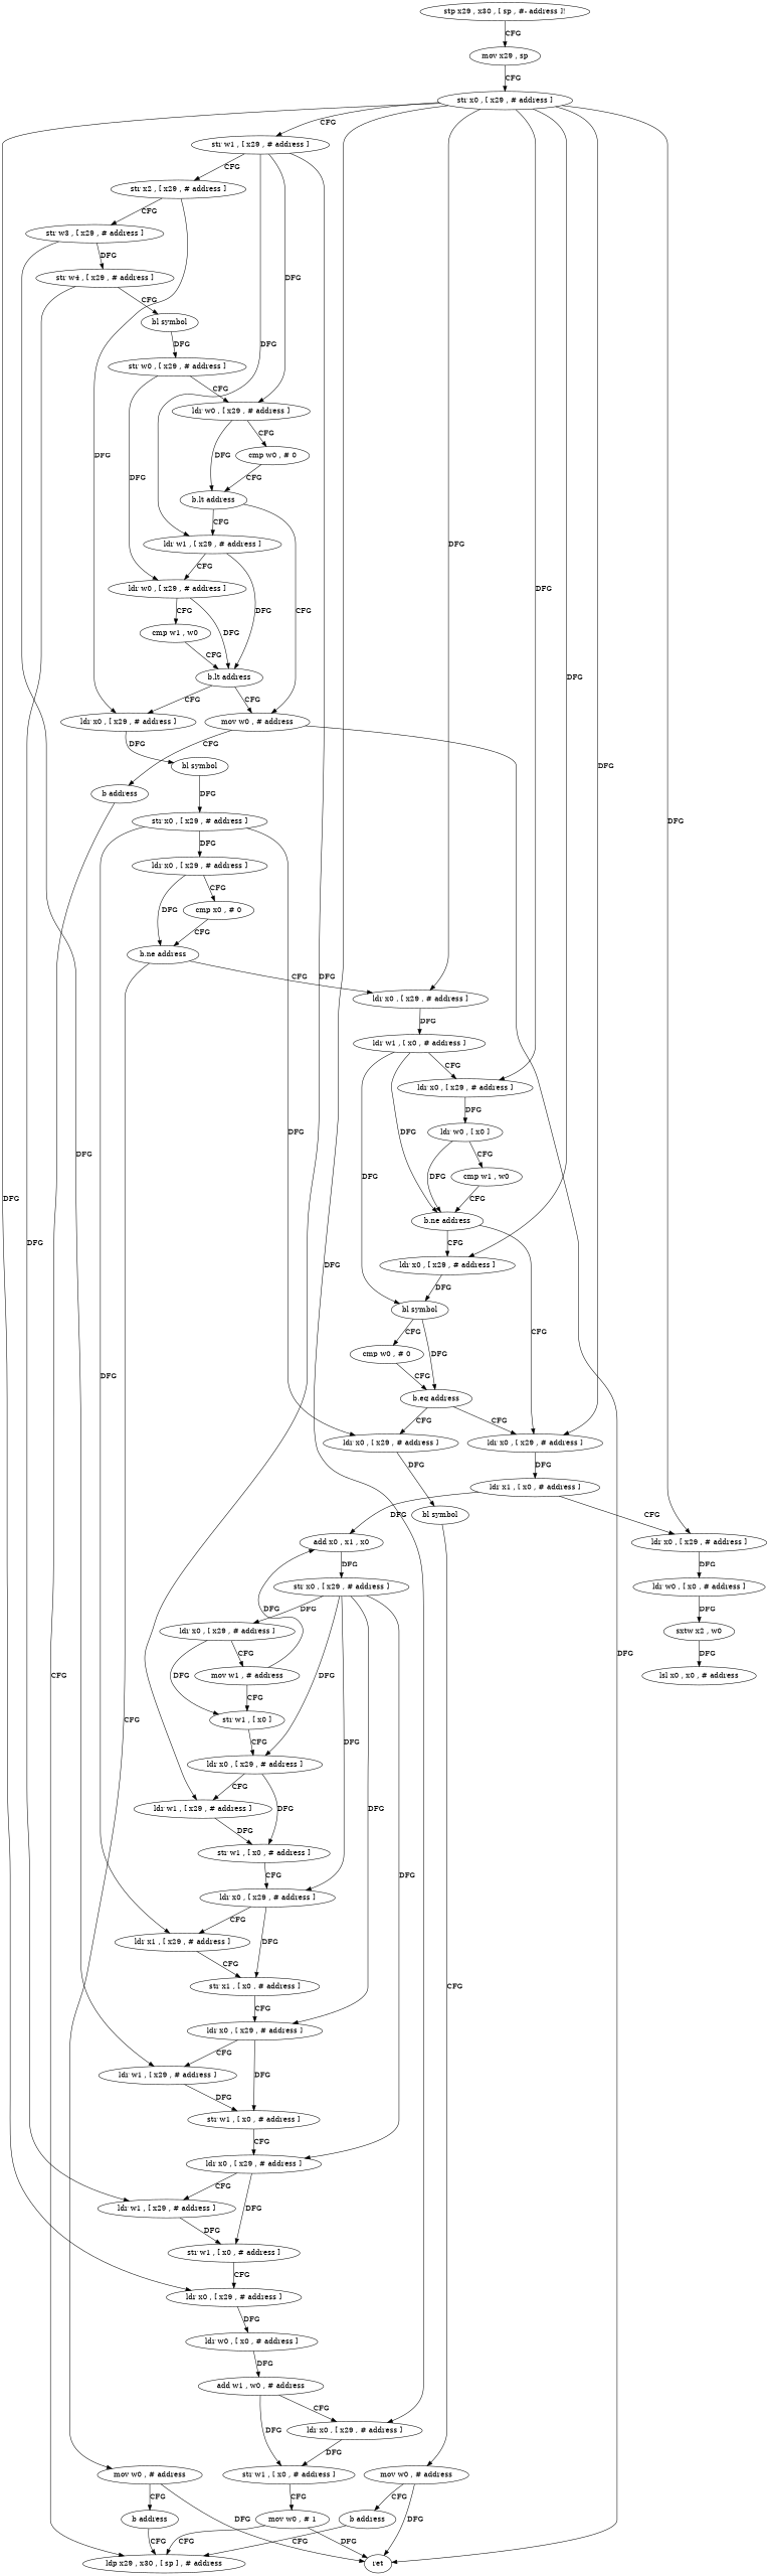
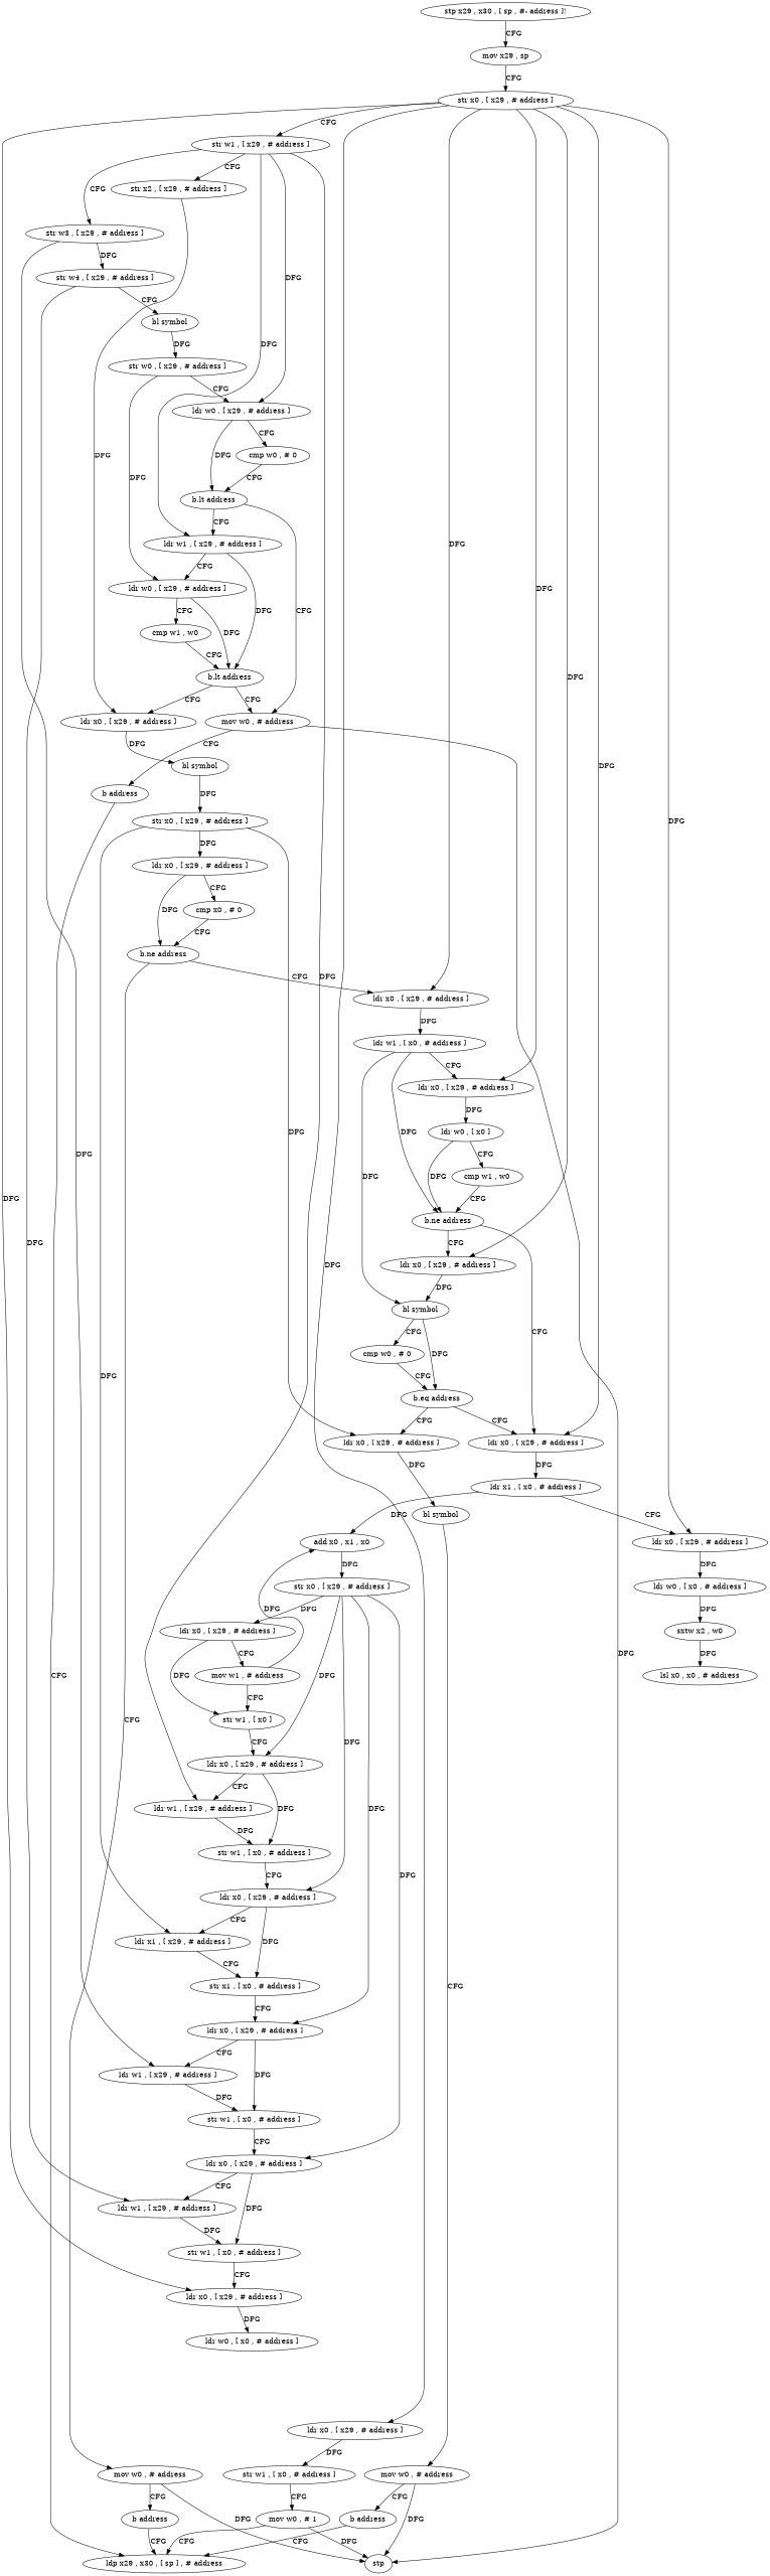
  digraph {
    n1 [label="stp x29 , x30 , [ sp , #- address ]!"]
    n2 [label="mov x29 , sp"]
    n3 [label="str x0 , [ x29 , # address ]"]
    n4 [label="str w1 , [ x29 , # address ]"]
    n5 [label="ldr x0 , [ x29 , # address ]"]
    n6 [label="ldr x0 , [ x29 , # address ]"]
    n7 [label="ldr x0 , [ x29 , # address ]"]
    n8 [label="ldr x0 , [ x29 , # address ]"]
    n9 [label="ldr x0 , [ x29 , # address ]"]
    n10 [label="ldr x0 , [ x29 , # address ]"]
    n11 [label="ldr x0 , [ x29 , # address ]"]
    n12 [label="str x2 , [ x29 , # address ]"]
    n13 [label="ldr w0 , [ x29 , # address ]"]
    n14 [label="ldr w1 , [ x29 , # address ]"]
    n15 [label="ldr w1 , [ x29 , # address ]"]
    n16 [label="ldr w1 , [ x0 , # address ]"]
    n17 [label="ldr w0 , [ x0 ]"]
    n18 [label="ldr x1 , [ x0 , # address ]"]
    n19 [label="bl symbol"]
    n20 [label="ldr w0 , [ x0 , # address ]"]
    n21 [label="ldr w0 , [ x0 , # address ]"]
    n22 [label="str w1 , [ x0 , # address ]"]
    n23 [label="str w3 , [ x29 , # address ]"]
    n24 [label="ldr x0 , [ x29 , # address ]"]
    n25 [label="cmp w0 , # 0"]
    n26 [label="b.lt address"]
    n27 [label="ldr w0 , [ x29 , # address ]"]
    n28 [label="b.lt address"]
    n29 [label="str w1 , [ x0 , # address ]"]
    n30 [label="str w4 , [ x29 , # address ]"]
    n31 [label="ldr w1 , [ x29 , # address ]"]
    n32 [label="bl symbol"]
    n33 [label="bl symbol"]
    n34 [label="ldr w1 , [ x29 , # address ]"]
    n35 [label="str w1 , [ x0 , # address ]"]
    n36 [label="str w0 , [ x29 , # address ]"]
    n37 [label="str w1 , [ x0 , # address ]"]
    n38 [label="cmp w1 , w0"]
    n39 [label="mov w0 , # address"]
    n40 [label="b address"]
-   n41 [label=ret]
+   n41 [label=stp]
    n42 [label="ldp x29 , x30 , [ sp ] , # address"]
    n43 [label="str x0 , [ x29 , # address ]"]
    n44 [label="ldr x0 , [ x29 , # address ]"]
    n45 [label="ldr x1 , [ x29 , # address ]"]
    n46 [label="ldr x0 , [ x29 , # address ]"]
    n47 [label="cmp x0 , # 0"]
    n48 [label="b.ne address"]
    n49 [label="str x1 , [ x0 , # address ]"]
    n50 [label="bl symbol"]
    n51 [label="mov w0 , # address"]
    n52 [label="b address"]
    n53 [label="b.ne address"]
    n54 [label="cmp w0 , # 0"]
    n55 [label="b.eq address"]
    n56 [label="cmp w1 , w0"]
    n57 [label="add x0 , x1 , x0"]
    n58 [label="str x0 , [ x29 , # address ]"]
    n59 [label="sxtw x2 , w0"]
    n60 [label="lsl x0 , x0 , # address"]
    n61 [label="ldr x0 , [ x29 , # address ]"]
    n62 [label="ldr x0 , [ x29 , # address ]"]
    n63 [label="ldr x0 , [ x29 , # address ]"]
    n64 [label="ldr x0 , [ x29 , # address ]"]
    n65 [label="ldr x0 , [ x29 , # address ]"]
    n66 [label="mov w1 , # address"]
    n67 [label="str w1 , [ x0 ]"]
-   n68 [label="add w1 , w0 , # address"]
    n69 [label="mov w0 , # 1"]
    n70 [label="mov w0 , # address"]
    n71 [label="b address"]
    n1 -> n2 [label=CFG]
    n2 -> n3 [label=CFG]
    n3 -> n4 [label=CFG]
    n3 -> n5 [label=DFG]
    n3 -> n6 [label=DFG]
    n3 -> n7 [label=DFG]
    n3 -> n8 [label=DFG]
    n3 -> n9 [label=DFG]
    n3 -> n10 [label=DFG]
    n3 -> n11 [label=DFG]
    n4 -> n12 [label=CFG]
    n4 -> n13 [label=DFG]
    n4 -> n14 [label=DFG]
    n4 -> n15 [label=DFG]
    n5 -> n16 [label=DFG]
    n6 -> n17 [label=DFG]
    n7 -> n18 [label=DFG]
    n8 -> n19 [label=DFG]
    n9 -> n20 [label=DFG]
    n10 -> n21 [label=DFG]
    n11 -> n22 [label=DFG]
-   n12 -> n23 [label=CFG]
+   n4 -> n23 [label=CFG]
    n12 -> n24 [label=DFG]
    n13 -> n25 [label=CFG]
    n13 -> n26 [label=DFG]
    n14 -> n27 [label=CFG]
    n14 -> n28 [label=DFG]
    n15 -> n29 [label=DFG]
    n16 -> n6 [label=CFG]
    n16 -> n19 [label=DFG]
    n16 -> n53 [label=DFG]
    n17 -> n53 [label=DFG]
    n17 -> n56 [label=CFG]
    n18 -> n9 [label=CFG]
    n18 -> n57 [label=DFG]
    n19 -> n54 [label=CFG]
    n19 -> n55 [label=DFG]
    n20 -> n59 [label=DFG]
-   n21 -> n68 [label=DFG]
    n22 -> n69 [label=CFG]
    n23 -> n30 [label=DFG]
    n23 -> n31 [label=DFG]
    n24 -> n32 [label=DFG]
    n25 -> n26 [label=CFG]
    n26 -> n14 [label=CFG]
    n26 -> n39 [label=CFG]
    n27 -> n28 [label=DFG]
    n27 -> n38 [label=CFG]
    n28 -> n24 [label=CFG]
    n28 -> n39 [label=CFG]
    n29 -> n63 [label=CFG]
    n30 -> n33 [label=CFG]
    n30 -> n34 [label=DFG]
    n31 -> n35 [label=DFG]
    n32 -> n43 [label=DFG]
    n33 -> n36 [label=DFG]
    n34 -> n37 [label=DFG]
    n35 -> n65 [label=CFG]
    n36 -> n13 [label=CFG]
    n36 -> n27 [label=DFG]
    n37 -> n10 [label=CFG]
    n38 -> n28 [label=CFG]
    n39 -> n40 [label=CFG]
    n39 -> n41 [label=DFG]
    n40 -> n42 [label=CFG]
    n43 -> n44 [label=DFG]
    n43 -> n45 [label=DFG]
    n43 -> n46 [label=DFG]
    n44 -> n47 [label=CFG]
    n44 -> n48 [label=DFG]
    n45 -> n49 [label=CFG]
    n46 -> n50 [label=DFG]
    n47 -> n48 [label=CFG]
    n48 -> n5 [label=CFG]
    n48 -> n51 [label=CFG]
    n49 -> n64 [label=CFG]
    n50 -> n70 [label=CFG]
    n51 -> n41 [label=DFG]
    n51 -> n52 [label=CFG]
    n52 -> n42 [label=CFG]
    n53 -> n7 [label=CFG]
    n53 -> n8 [label=CFG]
    n54 -> n55 [label=CFG]
    n55 -> n7 [label=CFG]
    n55 -> n46 [label=CFG]
    n56 -> n53 [label=CFG]
    n57 -> n58 [label=DFG]
    n58 -> n61 [label=DFG]
    n58 -> n62 [label=DFG]
    n58 -> n63 [label=DFG]
    n58 -> n64 [label=DFG]
    n58 -> n65 [label=DFG]
    n59 -> n60 [label=DFG]
    n61 -> n66 [label=CFG]
    n61 -> n67 [label=DFG]
    n62 -> n15 [label=CFG]
    n62 -> n29 [label=DFG]
    n63 -> n45 [label=CFG]
    n63 -> n49 [label=DFG]
    n64 -> n31 [label=CFG]
    n64 -> n35 [label=DFG]
    n65 -> n34 [label=CFG]
    n65 -> n37 [label=DFG]
    n66 -> n57 [label=DFG]
    n66 -> n67 [label=CFG]
    n67 -> n62 [label=CFG]
-   n68 -> n11 [label=CFG]
-   n68 -> n22 [label=DFG]
    n69 -> n41 [label=DFG]
    n69 -> n42 [label=CFG]
    n70 -> n41 [label=DFG]
    n70 -> n71 [label=CFG]
    n71 -> n42 [label=CFG]
  }
